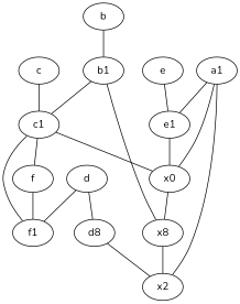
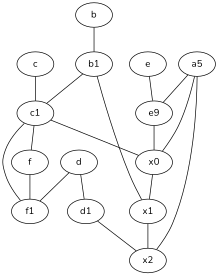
  graph {
    fontname=Nunito
    node [fontname=Nunito labelfontsize=50]
    edge [fontname=Nunito]
    b
    b1
-   x1 [label=x8]
+   x1
    c1
-   a1
+   a1 [label=a5]
    x0
    x2
-   e1
+   e1 [label=e9]
    f
    f1
    d
-   d1 [label=d8]
+   d1
    c
    e
    b -- b1
    b1 -- x1
    b1 -- c1
    x1 -- x2
    c1 -- x0
    c1 -- f
    c1 -- f1
    a1 -- x0
    a1 -- x2
    a1 -- e1
    x0 -- x1
    e1 -- x0
    f -- f1
    d -- f1
    d -- d1
    d1 -- x2
    c -- c1
    e -- e1
  }
